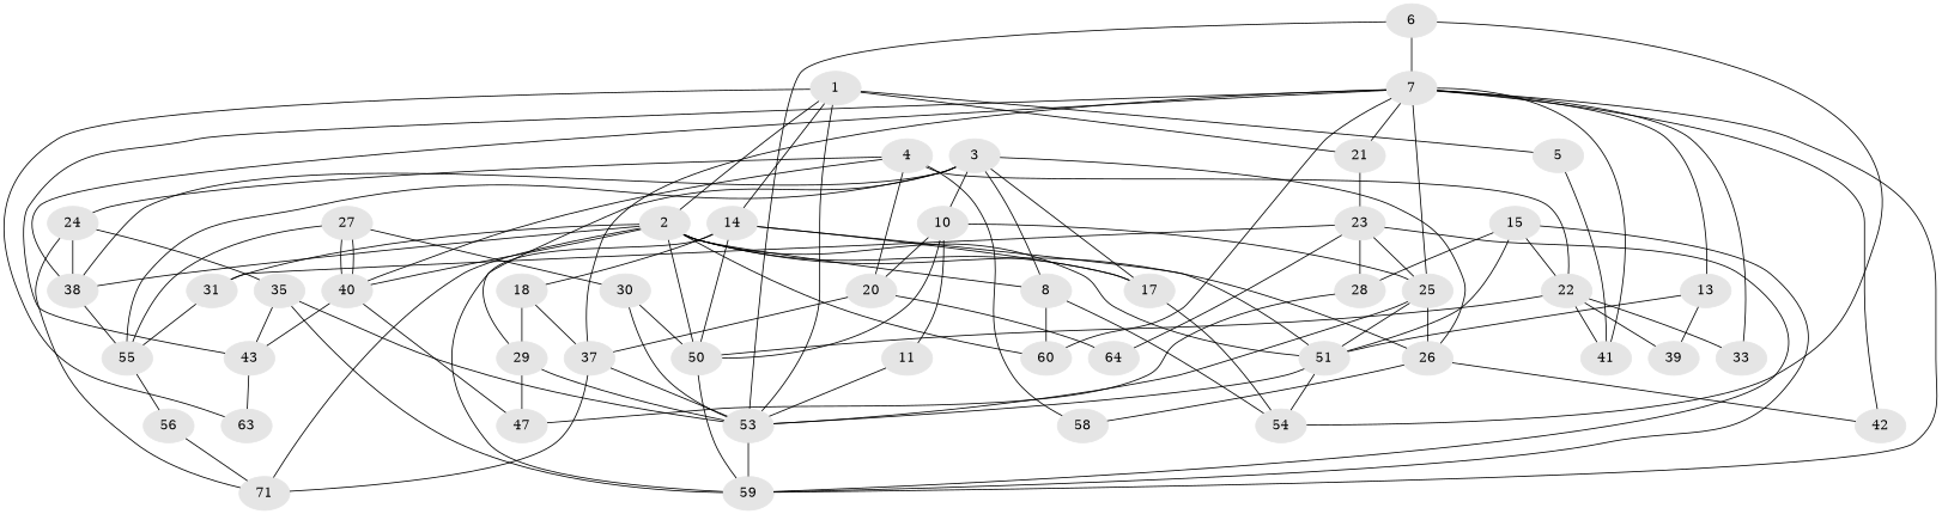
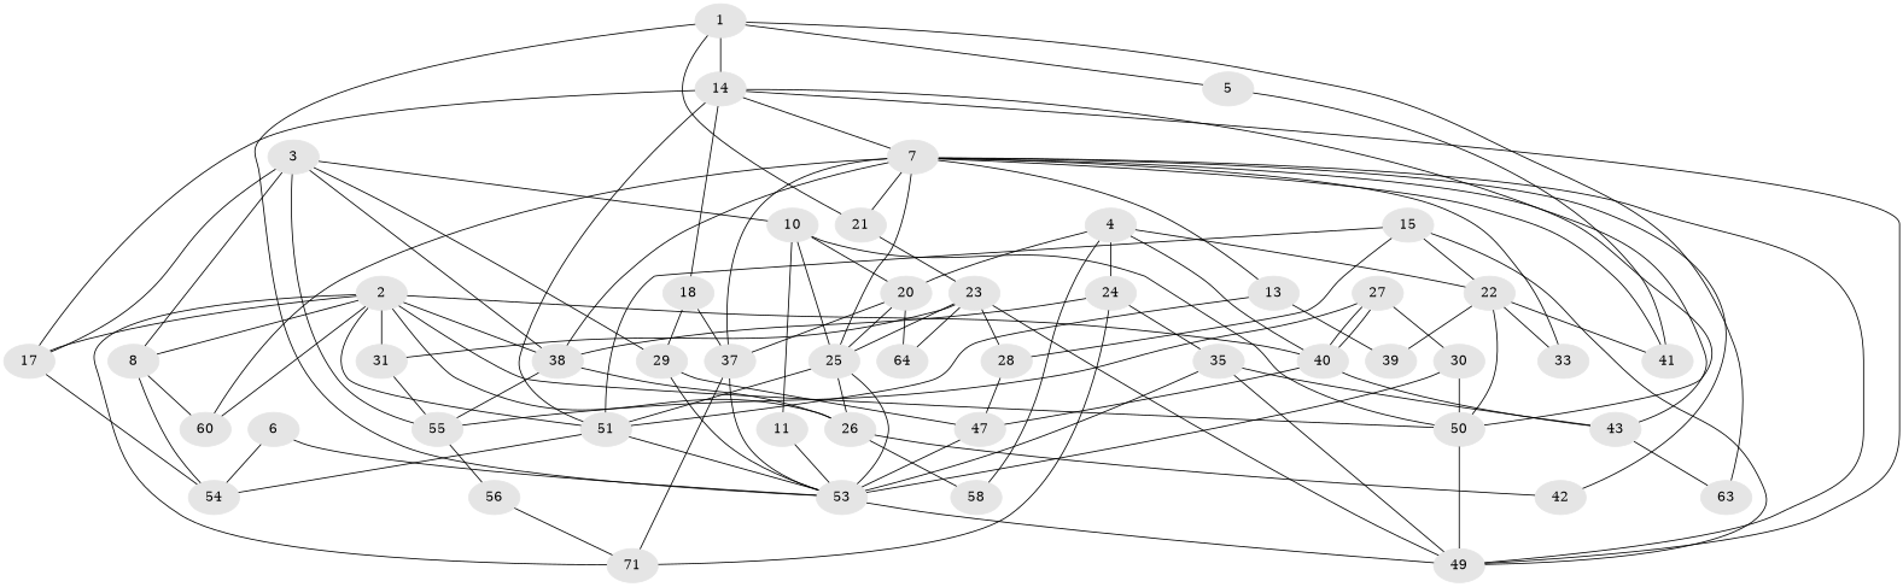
  graph {
    node [color=gray90 style=filled]
    2 [super="+9"]
    8 [super="+19"]
    17
    26 [super="+68"]
    31 [super="+49"]
    38
    40
    50
    51
    60
    71
    1
    5
    14
    21
    53 [super="+57"]
    63
    41
-   59
+   59 [label=49]
    18
    23
    54
    58
    42
    55 [super="+70"]
    43
    47
    3 [super="+12"]
    10
    29
    20
    25 [super="+36+44"]
    11
    56
    4 [super="+45"]
    22 [super="+48"]
    24 [super="+66"]
    37
    64
    33
    39
    35 [super="+46"]
    7 [super="+67+52+32"]
    13
    6
    15 [super="+65"]
    28
    27
    30
    2 -- 8
    2 -- 17
    2 -- 26
    2 -- 31
    2 -- 38
    2 -- 40
    2 -- 50
    2 -- 51
    2 -- 60
    2 -- 71
    8 -- 60
    8 -- 54
    17 -- 54
    26 -- 58
    26 -- 42
    31 -- 55
    38 -- 55
    40 -- 43
    40 -- 47
    50 -- 59
    51 -- 53
    51 -- 54
-   1 -- 2
    1 -- 5
    1 -- 14
    1 -- 21
    1 -- 53
    1 -- 63
    5 -- 41
    14 -- 17
    14 -- 50
    14 -- 51
    14 -- 59
    14 -- 18
    21 -- 23
    53 -- 59
    18 -- 29
    18 -- 37
    23 -- 31
    23 -- 59
    23 -- 25
    23 -- 64
    23 -- 28
    55 -- 56
    43 -- 63
+   47 -- 53
    3 -- 8
    3 -- 17
-   3 -- 26
+   38 -- 26
    3 -- 38
    3 -- 55 [weight=2]
    3 -- 10
    3 -- 29
    10 -- 50
    10 -- 20
    10 -- 25
    10 -- 11
    29 -- 53
    29 -- 47
+   20 -- 25
    20 -- 37
    20 -- 64
    25 -- 26
    25 -- 51
    25 -- 53
    11 -- 53
    56 -- 71
    4 -- 40
    4 -- 58
    4 -- 20
    4 -- 22
    4 -- 24
    22 -- 50
    22 -- 41
    22 -- 33
    22 -- 39
    24 -- 38
    24 -- 71
    24 -- 35
    37 -- 71
    37 -- 53
    35 -- 53 [weight=2]
    35 -- 59
    35 -- 43
    7 -- 38 [weight=2]
    7 -- 60
    7 -- 21
    7 -- 41
    7 -- 59
    7 -- 42
    7 -- 43
    7 -- 25
    7 -- 37
    7 -- 33
    7 -- 13
    13 -- 51
    13 -- 39
    6 -- 53
    6 -- 54
-   6 -- 7
+   14 -- 7
    15 -- 51
    15 -- 59
    15 -- 22
    15 -- 28
    28 -- 47
    27 -- 40
    27 -- 40
    27 -- 55
    27 -- 30
    30 -- 50
    30 -- 53
  }
